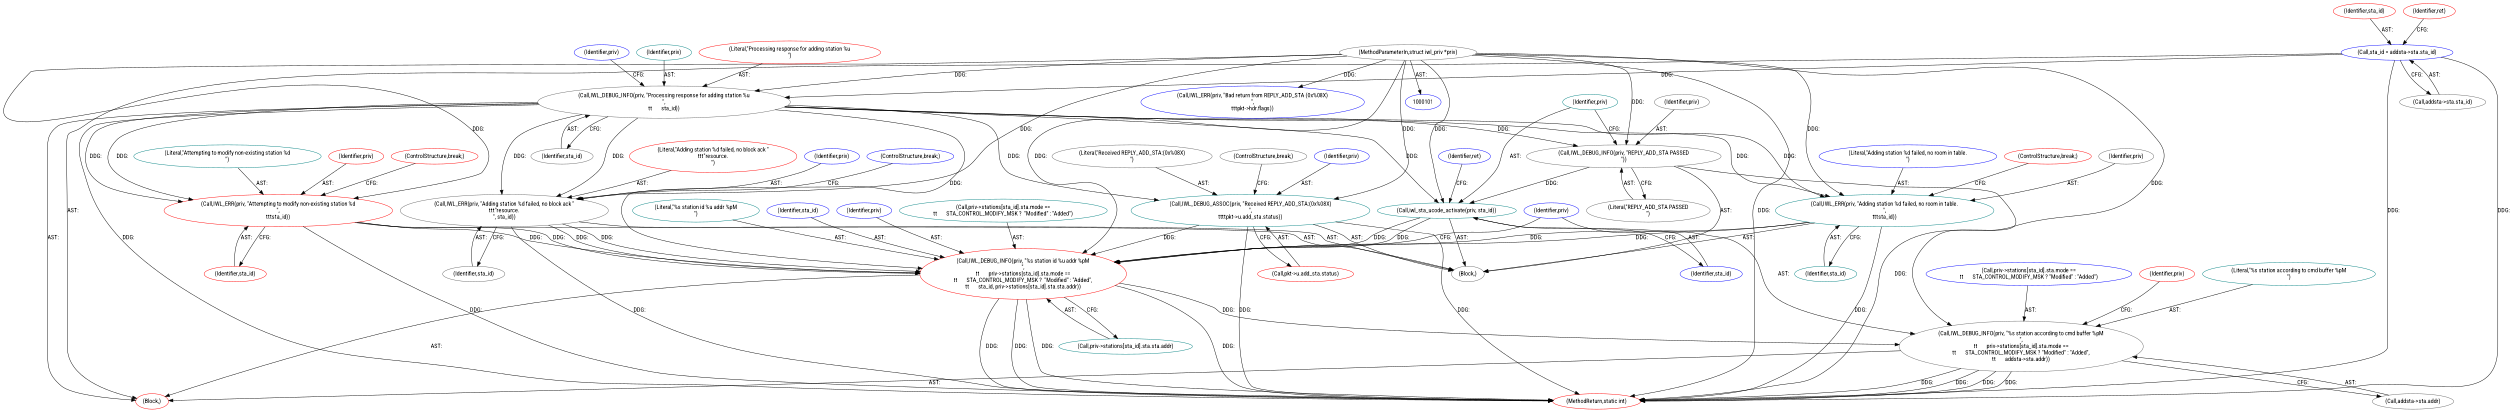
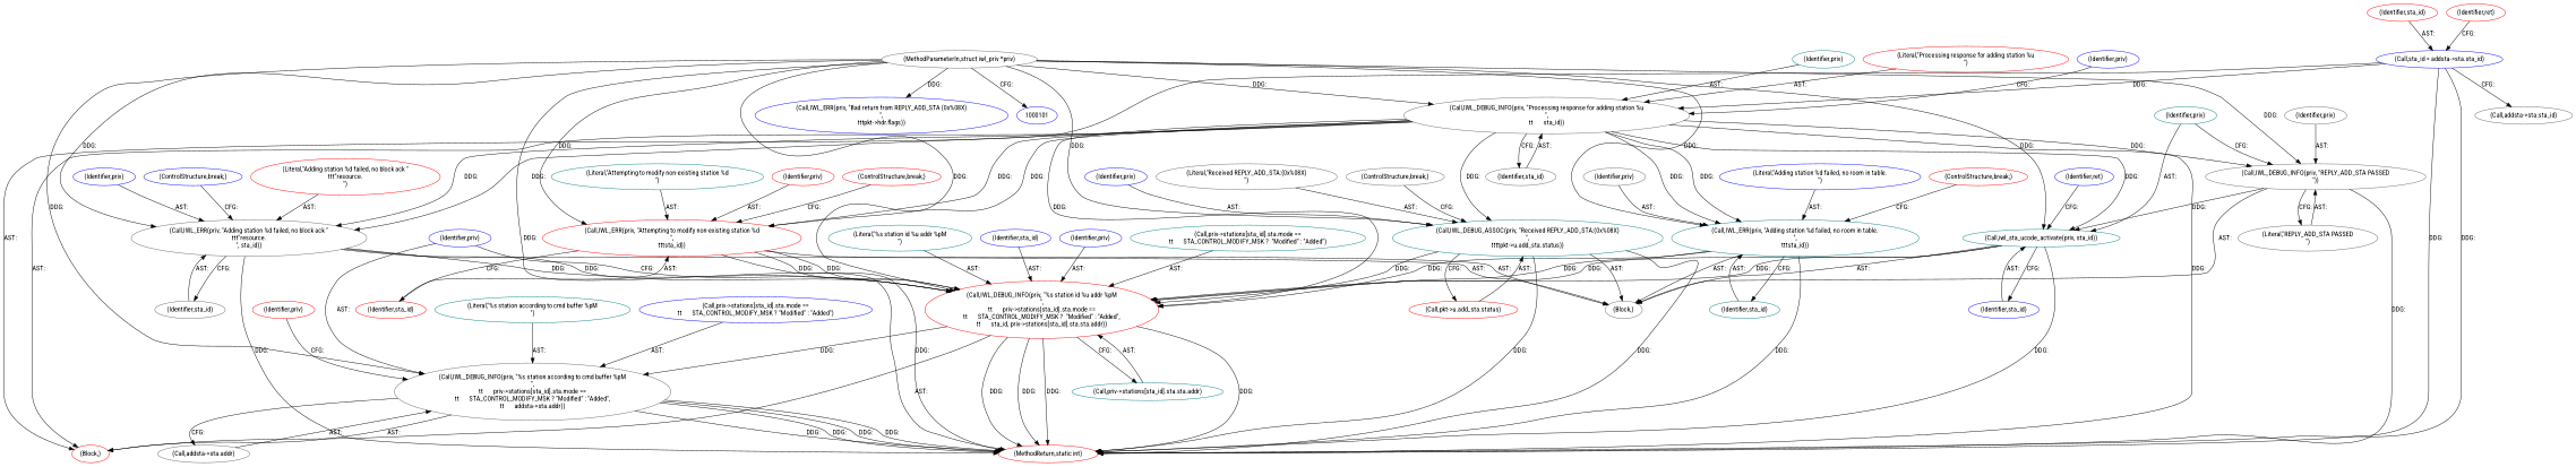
  digraph {
    fontname="Roboto Condensed"
    node [color=gray40 fontname="Roboto Condensed"]
    edge [fontname="Roboto Condensed"]
    n1 [color=red label="(Call,IWL_DEBUG_INFO(priv, \"%s station id %u addr %pM\n\",\n\t\t       priv->stations[sta_id].sta.mode ==\n\t\t       STA_CONTROL_MODIFY_MSK ?  \"Modified\" : \"Added\",\n\t\t       sta_id, priv->stations[sta_id].sta.sta.addr))"]
    n2 [label="(Call,IWL_DEBUG_INFO(priv, \"%s station according to cmd buffer %pM\n\",\n\t\t       priv->stations[sta_id].sta.mode ==\n\t\t       STA_CONTROL_MODIFY_MSK ? \"Modified\" : \"Added\",\n\t\t       addsta->sta.addr))"]
    n3 [color=red label="(Block,)"]
    n4 [color=teal label="(Call,priv->stations[sta_id].sta.sta.addr)"]
    n5 [color=red label="(MethodReturn,static int)"]
    n6 [label="(Call,addsta->sta.addr)"]
    n7 [color=red label="(Call,IWL_ERR(priv, \"Attempting to modify non-existing station %d\n\",\n\t\t\tsta_id))"]
    n8 [label="(Block,)"]
    n9 [color=red label="(Identifier,sta_id)"]
    n10 [label="(Call,IWL_DEBUG_INFO(priv, \"Processing response for adding station %u\n\",\n\t\t       sta_id))"]
    n11 [label="(Call,IWL_ERR(priv, \"Adding station %d failed, no block ack \"\n\t\t\t\"resource.\n\", sta_id))"]
    n12 [color=teal label="(Call,IWL_DEBUG_ASSOC(priv, \"Received REPLY_ADD_STA:(0x%08X)\n\",\n\t\t\t\tpkt->u.add_sta.status))"]
    n13 [color=teal label="(Call,IWL_ERR(priv, \"Adding station %d failed, no room in table.\n\",\n\t\t\tsta_id))"]
    n14 [color=teal label="(Call,iwl_sta_ucode_activate(priv, sta_id))"]
    n15 [label="(Call,IWL_DEBUG_INFO(priv, \"REPLY_ADD_STA PASSED\n\"))"]
    n16 [label="(Identifier,sta_id)"]
    n17 [label="(Identifier,sta_id)"]
    n18 [color=red label="(Call,pkt->u.add_sta.status)"]
    n19 [color=teal label="(Identifier,sta_id)"]
    n20 [color=blue label="(Identifier,sta_id)"]
    n21 [label="(Literal,\"REPLY_ADD_STA PASSED\n\")"]
    n22 [label="(MethodParameterIn,struct iwl_priv *priv)"]
    n23 [color=blue label="(Call,IWL_ERR(priv, \"Bad return from REPLY_ADD_STA (0x%08X)\n\",\n\t\t\tpkt->hdr.flags))"]
    1000101 [color=blue]
    n25 [color=blue label="(Call,sta_id = addsta->sta.sta_id)"]
    n26 [label="(Call,addsta->sta.sta_id)"]
    n27 [color=blue label="(Identifier,priv)"]
    n28 [color=teal label="(Literal,\"%s station id %u addr %pM\n\")"]
    n29 [color=blue label="(Literal,\"Adding station %d failed, no room in table.\n\")"]
    n30 [color=teal label="(Literal,\"Attempting to modify non-existing station %d\n\")"]
    n31 [color=blue label="(Identifier,sta_id)"]
    n32 [color=teal label="(Literal,\"%s station according to cmd buffer %pM\n\")"]
    n33 [color=red label="(ControlStructure,break;)"]
    n34 [label="(Identifier,priv)"]
    n35 [color=blue label="(Identifier,priv)"]
    n36 [color=blue label="(Call,priv->stations[sta_id].sta.mode ==\n\t\t       STA_CONTROL_MODIFY_MSK ? \"Modified\" : \"Added\")"]
    n37 [color=blue label="(Identifier,priv)"]
    n38 [color=red label="(Identifier,sta_id)"]
    n39 [color=red label="(Literal,\"Adding station %d failed, no block ack \"\n\t\t\t\"resource.\n\")"]
    n40 [color=teal label="(Call,priv->stations[sta_id].sta.mode ==\n\t\t       STA_CONTROL_MODIFY_MSK ?  \"Modified\" : \"Added\")"]
    n41 [label="(Literal,\"Received REPLY_ADD_STA:(0x%08X)\n\")"]
    n42 [label="(Identifier,priv)"]
    n43 [color=red label="(Identifier,priv)"]
    n44 [label="(ControlStructure,break;)"]
    n45 [color=blue label="(Identifier,priv)"]
    n46 [color=red label="(Identifier,priv)"]
    n47 [color=blue label="(Identifier,priv)"]
    n48 [color=teal label="(Identifier,priv)"]
    n49 [color=red label="(Identifier,ret)"]
    n50 [color=blue label="(Identifier,ret)"]
    n51 [color=red label="(ControlStructure,break;)"]
    n52 [color=blue label="(ControlStructure,break;)"]
    n53 [color=teal label="(Identifier,priv)"]
    n54 [color=red label="(Literal,\"Processing response for adding station %u\n\")"]
    n1 -> n2 [label="DDG: "]
    n1 -> n3 [label="AST: "]
    n1 -> n4 [label="CFG: "]
    n1 -> n5 [label="DDG: "]
    n1 -> n5 [label="DDG: "]
    n1 -> n5 [label="DDG: "]
    n1 -> n5 [label="DDG: "]
    n2 -> n3 [label="AST: "]
    n2 -> n5 [label="DDG: "]
    n2 -> n5 [label="DDG: "]
    n2 -> n5 [label="DDG: "]
    n2 -> n5 [label="DDG: "]
    n2 -> n6 [label="CFG: "]
    n4 -> n1 [label="AST: "]
    n6 -> n2 [label="AST: "]
    n7 -> n1 [label="DDG: "]
    n7 -> n1 [label="DDG: "]
    n7 -> n5 [label="DDG: "]
    n7 -> n8 [label="AST: "]
    n7 -> n9 [label="CFG: "]
    n9 -> n7 [label="AST: "]
    n10 -> n1 [label="DDG: "]
    n10 -> n3 [label="AST: "]
    n10 -> n5 [label="DDG: "]
    n10 -> n7 [label="DDG: "]
    n10 -> n7 [label="DDG: "]
    n10 -> n11 [label="DDG: "]
    n10 -> n11 [label="DDG: "]
    n10 -> n12 [label="DDG: "]
    n10 -> n13 [label="DDG: "]
    n10 -> n13 [label="DDG: "]
    n10 -> n14 [label="DDG: "]
    n10 -> n15 [label="DDG: "]
    n10 -> n16 [label="CFG: "]
    n11 -> n1 [label="DDG: "]
    n11 -> n1 [label="DDG: "]
    n11 -> n5 [label="DDG: "]
    n11 -> n8 [label="AST: "]
    n11 -> n17 [label="CFG: "]
    n12 -> n1 [label="DDG: "]
    n12 -> n5 [label="DDG: "]
    n12 -> n5 [label="DDG: "]
    n12 -> n8 [label="AST: "]
    n12 -> n18 [label="CFG: "]
    n13 -> n1 [label="DDG: "]
    n13 -> n1 [label="DDG: "]
    n13 -> n5 [label="DDG: "]
    n13 -> n8 [label="AST: "]
    n13 -> n19 [label="CFG: "]
    n14 -> n1 [label="DDG: "]
    n14 -> n1 [label="DDG: "]
+   n14 -> n5 [label="DDG: "]
    n14 -> n8 [label="AST: "]
    n14 -> n20 [label="CFG: "]
    n15 -> n5 [label="DDG: "]
    n15 -> n8 [label="AST: "]
    n15 -> n14 [label="DDG: "]
    n15 -> n21 [label="CFG: "]
    n16 -> n10 [label="AST: "]
    n17 -> n11 [label="AST: "]
    n18 -> n12 [label="AST: "]
    n19 -> n13 [label="AST: "]
    n20 -> n14 [label="AST: "]
    n21 -> n15 [label="AST: "]
    n22 -> n1 [label="DDG: "]
    n22 -> n2 [label="DDG: "]
    n22 -> n5 [label="DDG: "]
    n22 -> n7 [label="DDG: "]
    n22 -> n10 [label="DDG: "]
    n22 -> n11 [label="DDG: "]
    n22 -> n12 [label="DDG: "]
    n22 -> n13 [label="DDG: "]
    n22 -> n14 [label="DDG: "]
    n22 -> n15 [label="DDG: "]
    n22 -> n23 [label="DDG: "]
-   n22 -> 1000101 [label="AST: "]
+   n22 -> 1000101 [label="CFG: "]
    n25 -> n3 [label="AST: "]
    n25 -> n5 [label="DDG: "]
    n25 -> n5 [label="DDG: "]
    n25 -> n10 [label="DDG: "]
    n25 -> n26 [label="CFG: "]
-   n26 -> n25 [label="AST: "]
    n27 -> n10 [label="CFG: "]
    n28 -> n1 [label="AST: "]
    n29 -> n13 [label="AST: "]
    n30 -> n7 [label="AST: "]
    n31 -> n1 [label="AST: "]
    n32 -> n2 [label="AST: "]
    n33 -> n13 [label="CFG: "]
    n34 -> n13 [label="AST: "]
    n35 -> n12 [label="AST: "]
    n36 -> n2 [label="AST: "]
    n37 -> n1 [label="AST: "]
    n38 -> n25 [label="AST: "]
    n39 -> n11 [label="AST: "]
    n40 -> n1 [label="AST: "]
    n41 -> n12 [label="AST: "]
    n42 -> n15 [label="AST: "]
    n43 -> n7 [label="AST: "]
    n44 -> n12 [label="CFG: "]
    n45 -> n1 [label="CFG: "]
    n45 -> n2 [label="AST: "]
    n46 -> n2 [label="CFG: "]
    n47 -> n11 [label="AST: "]
    n48 -> n14 [label="AST: "]
    n48 -> n15 [label="CFG: "]
    n49 -> n25 [label="CFG: "]
    n50 -> n14 [label="CFG: "]
    n51 -> n7 [label="CFG: "]
    n52 -> n11 [label="CFG: "]
    n53 -> n10 [label="AST: "]
    n54 -> n10 [label="AST: "]
  }
